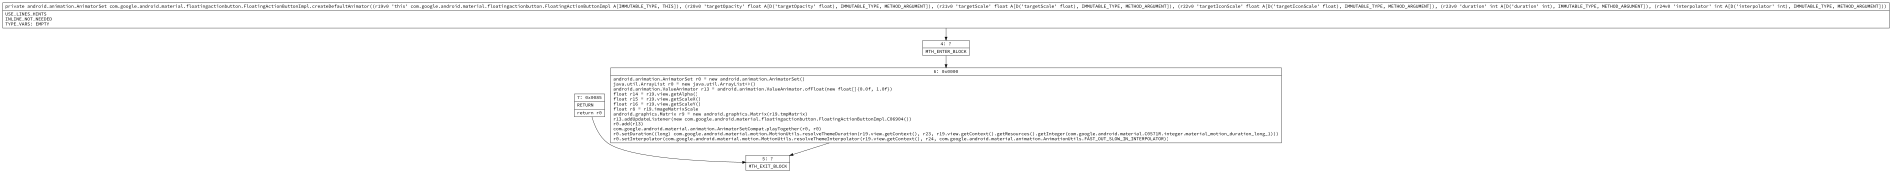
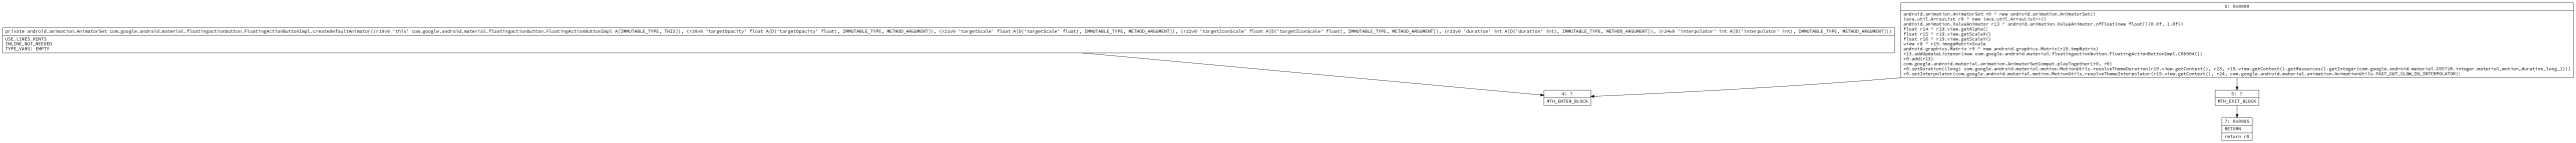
  digraph {
    fontname="Source Code Pro"
    node [fontname="Source Code Pro" shape=record]
    edge [fontname="Source Code Pro"]
    n1 [label="{4\:\ ?|MTH_ENTER_BLOCK\l}"]
-   n2 [label="{6\:\ 0x0000|android.animation.AnimatorSet r0 = new android.animation.AnimatorSet()\ljava.util.ArrayList r0 = new java.util.ArrayList\<\>()\landroid.animation.ValueAnimator r13 = android.animation.ValueAnimator.ofFloat(new float[]\{0.0f, 1.0f\})\lfloat r14 = r19.view.getAlpha()\lfloat r15 = r19.view.getScaleX()\lfloat r16 = r19.view.getScaleY()\lfloat r8 = r19.imageMatrixScale\landroid.graphics.Matrix r9 = new android.graphics.Matrix(r19.tmpMatrix)\lr13.addUpdateListener(new com.google.android.material.floatingactionbutton.FloatingActionButtonImpl.C06904())\lr0.add(r13)\lcom.google.android.material.animation.AnimatorSetCompat.playTogether(r0, r0)\lr0.setDuration((long) com.google.android.material.motion.MotionUtils.resolveThemeDuration(r19.view.getContext(), r23, r19.view.getContext().getResources().getInteger(com.google.android.material.C0571R.integer.material_motion_duration_long_1)))\lr0.setInterpolator(com.google.android.material.motion.MotionUtils.resolveThemeInterpolator(r19.view.getContext(), r24, com.google.android.material.animation.AnimationUtils.FAST_OUT_SLOW_IN_INTERPOLATOR))\l}"]
+   n2 [label="{6\:\ 0x0000|android.animation.AnimatorSet r0 = new android.animation.AnimatorSet()\ljava.util.ArrayList r0 = new java.util.ArrayList\<\>()\landroid.animation.ValueAnimator r13 = android.animation.ValueAnimator.ofFloat(new float[]\{0.0f, 1.0f\})\lfloat r14 = r19.view.getAlpha()\lfloat r15 = r19.view.getScaleX()\lfloat r16 = r19.view.getScaleY()\lview r8 = r19.imageMatrixScale\landroid.graphics.Matrix r9 = new android.graphics.Matrix(r19.tmpMatrix)\lr13.addUpdateListener(new com.google.android.material.floatingactionbutton.FloatingActionButtonImpl.C06904())\lr0.add(r13)\lcom.google.android.material.animation.AnimatorSetCompat.playTogether(r0, r0)\lr0.setDuration((long) com.google.android.material.motion.MotionUtils.resolveThemeDuration(r19.view.getContext(), r23, r19.view.getContext().getResources().getInteger(com.google.android.material.C0571R.integer.material_motion_duration_long_1)))\lr0.setInterpolator(com.google.android.material.motion.MotionUtils.resolveThemeInterpolator(r19.view.getContext(), r24, com.google.android.material.animation.AnimationUtils.FAST_OUT_SLOW_IN_INTERPOLATOR))\l}"]
    n3 [label="{5\:\ ?|MTH_EXIT_BLOCK\l}"]
    n4 [label="{7\:\ 0x0085|RETURN\l|return r0\l}"]
    n5 [label="{private android.animation.AnimatorSet com.google.android.material.floatingactionbutton.FloatingActionButtonImpl.createDefaultAnimator((r19v0 'this' com.google.android.material.floatingactionbutton.FloatingActionButtonImpl A[IMMUTABLE_TYPE, THIS]), (r20v0 'targetOpacity' float A[D('targetOpacity' float), IMMUTABLE_TYPE, METHOD_ARGUMENT]), (r21v0 'targetScale' float A[D('targetScale' float), IMMUTABLE_TYPE, METHOD_ARGUMENT]), (r22v0 'targetIconScale' float A[D('targetIconScale' float), IMMUTABLE_TYPE, METHOD_ARGUMENT]), (r23v0 'duration' int A[D('duration' int), IMMUTABLE_TYPE, METHOD_ARGUMENT]), (r24v0 'interpolator' int A[D('interpolator' int), IMMUTABLE_TYPE, METHOD_ARGUMENT]))  | USE_LINES_HINTS\lINLINE_NOT_NEEDED\lTYPE_VARS: EMPTY\l}"]
-   n1 -> n2
+   n2 -> n1
    n2 -> n3
-   n4 -> n3
+   n3 -> n4
    n5 -> n1
  }
